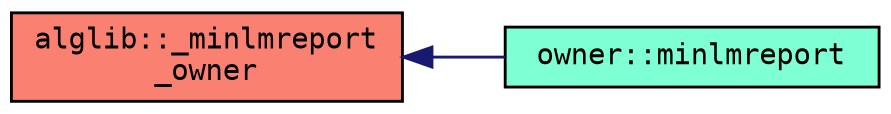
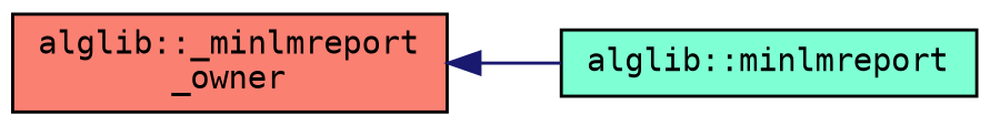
  digraph {
    rankdir=LR
    fontname="DejaVu Sans Mono"
    node [color=black fontname="DejaVu Sans Mono" fontsize=10 shape=record style=filled]
    n1 [fillcolor=salmon height=0.2 label="alglib::_minlmreport\l_owner" width=0.4]
-   n2 [fillcolor=aquamarine height=0.2 label="owner::minlmreport" width=0.4]
+   n2 [fillcolor=aquamarine height=0.2 label="alglib::minlmreport" width=0.4]
    n1 -> n2 [color=midnightblue dir=back fontname="DejaVu Sans Mono" fontsize=10 labelfontname=Helvetica labelfontsize=10 style=solid]
  }
